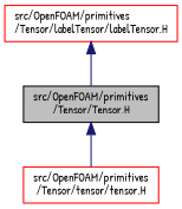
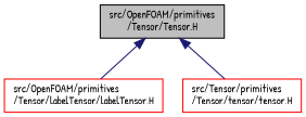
  digraph {
    fontname="Patrick Hand"
    node [color=red fontname="Patrick Hand" fontsize=10 shape=record]
    edge [color=midnightblue dir=back fontname="Patrick Hand" fontsize=10 labelfontname=FreeSans labelfontsize=10 style=solid]
    n1 [color=black fillcolor=grey75 fontcolor=black height=0.2 label="src/OpenFOAM/primitives\l/Tensor/Tensor.H" style=filled width=0.4]
    n2 [height=0.2 label="src/OpenFOAM/primitives\l/Tensor/labelTensor/labelTensor.H" width=0.4]
-   n3 [height=0.2 label="src/OpenFOAM/primitives\l/Tensor/tensor/tensor.H" width=0.4]
-   n2 -> n1
+   n3 [height=0.2 label="src/Tensor/primitives\l/Tensor/tensor/tensor.H" width=0.4]
+   n1 -> n2
    n1 -> n3
  }
